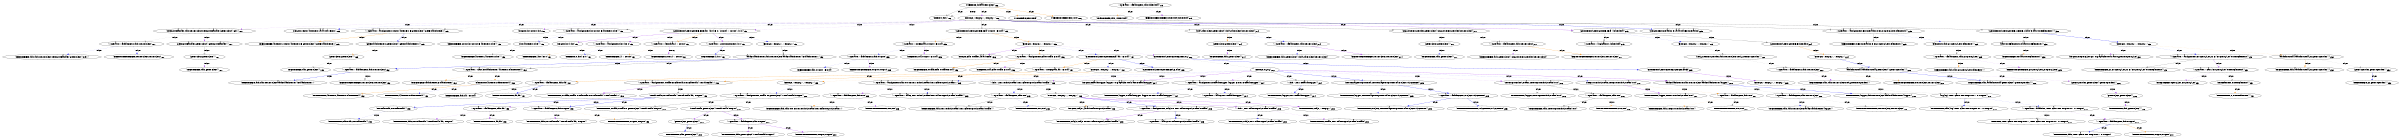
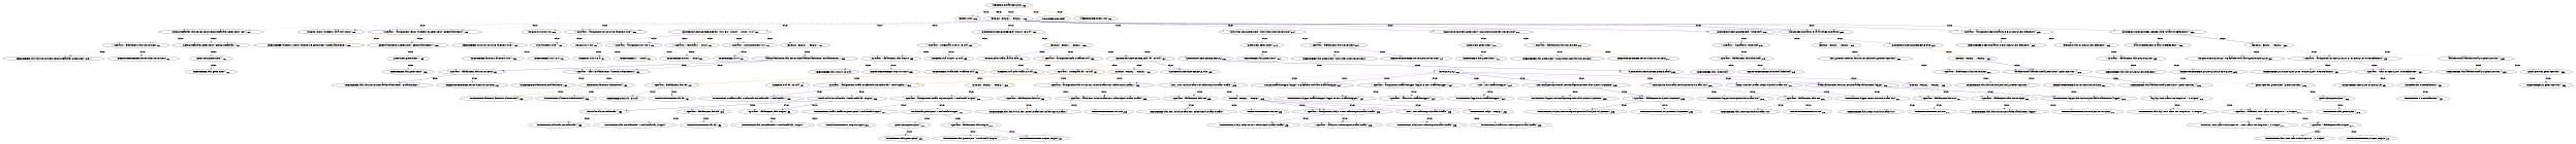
  digraph {
    edge [arrowhead=tee color=blue style=dotted]
    n1 [label=<(METHOD,initializeProject)<SUB>186</SUB>>]
    n2 [label=<(PARAM,this)<SUB>186</SUB>>]
    n3 [label=<(BLOCK,&lt;empty&gt;,&lt;empty&gt;)<SUB>186</SUB>>]
    n4 [label=<(MODIFIER,PRIVATE)>]
    n5 [label=<(METHOD_RETURN,void)<SUB>186</SUB>>]
    n6 [label=<(setInputHandler,this.newProject.setInputHandler(getProject().ge...)<SUB>187</SUB>>]
    n7 [label=<(LOCAL,Vector listeners: java.util.Vector)<SUB>189</SUB>>]
    n8 [label=<(&lt;operator&gt;.assignment,Vector listeners = getProject().getBuildListene...)<SUB>189</SUB>>]
    n9 [label=<(LOCAL,int count: int)<SUB>190</SUB>>]
    n10 [label=<(&lt;operator&gt;.assignment,int count = listeners.size())<SUB>190</SUB>>]
    n11 [label=<(CONTROL_STRUCTURE,FOR,for (int i = 0; Some(i &lt; count); i++))<SUB>191</SUB>>]
    n12 [label=<(CONTROL_STRUCTURE,IF,if (output != null))<SUB>195</SUB>>]
    n13 [label=<(initSubProject,getProject().initSubProject(newProject))<SUB>214</SUB>>]
    n14 [label=<(copyUserProperties,getProject().copyUserProperties(newProject))<SUB>217</SUB>>]
    n15 [label=<(CONTROL_STRUCTURE,IF,if (!inheritAll))<SUB>219</SUB>>]
    n16 [label=<(LOCAL,Enumeration e: java.util.Enumeration)<SUB>229</SUB>>]
    n17 [label=<(&lt;operator&gt;.assignment,Enumeration e = propertySets.elements())<SUB>229</SUB>>]
    n18 [label=<(CONTROL_STRUCTURE,WHILE,while (e.hasMoreElements()))<SUB>230</SUB>>]
    n19 [label=<(&lt;operator&gt;.fieldAccess,this.newProject)<SUB>187</SUB>>]
    n20 [label=<(getInputHandler,getProject().getInputHandler())<SUB>187</SUB>>]
    n21 [label=<(IDENTIFIER,listeners,Vector listeners = getProject().getBuildListene...)<SUB>189</SUB>>]
    n22 [label=<(getBuildListeners,getProject().getBuildListeners())<SUB>189</SUB>>]
    n23 [label=<(IDENTIFIER,count,int count = listeners.size())<SUB>190</SUB>>]
    n24 [label=<(size,listeners.size())<SUB>190</SUB>>]
    n25 [label=<(LOCAL,int i: int)<SUB>191</SUB>>]
    n26 [label=<(&lt;operator&gt;.assignment,int i = 0)<SUB>191</SUB>>]
    n27 [label=<(&lt;operator&gt;.lessThan,i &lt; count)<SUB>191</SUB>>]
-   n28 [label=<(&lt;operator&gt;.postIncrement,i++)<SUB>191</SUB>>]
+   n28 [label=<(&lt;operator&gt;.postIncrement,i++)<SUB>111</SUB>>]
    n29 [label=<(BLOCK,&lt;empty&gt;,&lt;empty&gt;)<SUB>191</SUB>>]
    n30 [label=<(&lt;operator&gt;.notEquals,output != null)<SUB>195</SUB>>]
    n31 [label=<(BLOCK,&lt;empty&gt;,&lt;empty&gt;)<SUB>195</SUB>>]
    n32 [label=<(getProject,getProject())<SUB>214</SUB>>]
    n33 [label=<(&lt;operator&gt;.fieldAccess,this.newProject)<SUB>214</SUB>>]
    n34 [label=<(getProject,getProject())<SUB>217</SUB>>]
    n35 [label=<(&lt;operator&gt;.fieldAccess,this.newProject)<SUB>217</SUB>>]
    n36 [label=<(&lt;operator&gt;.logicalNot,!inheritAll)<SUB>219</SUB>>]
    n37 [label=<(BLOCK,&lt;empty&gt;,&lt;empty&gt;)<SUB>219</SUB>>]
    n38 [label=<(CONTROL_STRUCTURE,ELSE,else)<SUB>224</SUB>>]
    n39 [label=<(IDENTIFIER,e,Enumeration e = propertySets.elements())<SUB>229</SUB>>]
    n40 [label=<(elements,this.propertySets.elements())<SUB>229</SUB>>]
    n41 [label=<(hasMoreElements,e.hasMoreElements())<SUB>230</SUB>>]
    n42 [label=<(BLOCK,&lt;empty&gt;,&lt;empty&gt;)<SUB>230</SUB>>]
    n43 [label=<(IDENTIFIER,this,this.newProject.setInputHandler(getProject().ge...)>]
    n44 [label=<(FIELD_IDENTIFIER,newProject,newProject)<SUB>187</SUB>>]
    n45 [label=<(getProject,getProject())<SUB>187</SUB>>]
    n46 [label=<(IDENTIFIER,this,getProject())<SUB>187</SUB>>]
    n47 [label=<(getProject,getProject())<SUB>189</SUB>>]
    n48 [label=<(IDENTIFIER,this,getProject())<SUB>189</SUB>>]
    n49 [label=<(IDENTIFIER,listeners,listeners.size())<SUB>190</SUB>>]
    n50 [label=<(IDENTIFIER,i,int i = 0)<SUB>191</SUB>>]
    n51 [label=<(LITERAL,0,int i = 0)<SUB>191</SUB>>]
    n52 [label=<(IDENTIFIER,i,i &lt; count)<SUB>191</SUB>>]
    n53 [label=<(IDENTIFIER,count,i &lt; count)<SUB>191</SUB>>]
    n54 [label=<(IDENTIFIER,i,i++)<SUB>191</SUB>>]
    n55 [label=<(addBuildListener,this.newProject.addBuildListener((BuildListener...)<SUB>192</SUB>>]
    n56 [label=<(&lt;operator&gt;.fieldAccess,this.newProject)<SUB>192</SUB>>]
    n57 [label=<(&lt;operator&gt;.cast,(BuildListener) listeners.elementAt(i))<SUB>192</SUB>>]
    n58 [label=<(IDENTIFIER,this,this.newProject.addBuildListener((BuildListener...)>]
    n59 [label=<(FIELD_IDENTIFIER,newProject,newProject)<SUB>192</SUB>>]
    n60 [label=<(TYPE_REF,BuildListener,BuildListener)<SUB>192</SUB>>]
    n61 [label=<(elementAt,listeners.elementAt(i))<SUB>192</SUB>>]
    n62 [label=<(IDENTIFIER,listeners,listeners.elementAt(i))<SUB>192</SUB>>]
    n63 [label=<(IDENTIFIER,i,listeners.elementAt(i))<SUB>192</SUB>>]
    n64 [label=<(&lt;operator&gt;.fieldAccess,this.output)<SUB>195</SUB>>]
    n65 [label=<(LITERAL,null,output != null)<SUB>195</SUB>>]
    n66 [label=<(LOCAL,File outfile: java.io.File)<SUB>196</SUB>>]
    n67 [label=<(&lt;operator&gt;.assignment,File outfile = null)<SUB>196</SUB>>]
    n68 [label=<(CONTROL_STRUCTURE,IF,if (dir != null))<SUB>197</SUB>>]
    n69 [label=<(CONTROL_STRUCTURE,TRY,try)<SUB>202</SUB>>]
    n70 [label=<(IDENTIFIER,this,output != null)>]
    n71 [label=<(FIELD_IDENTIFIER,output,output)<SUB>195</SUB>>]
    n72 [label=<(IDENTIFIER,outfile,File outfile = null)<SUB>196</SUB>>]
    n73 [label=<(LITERAL,null,File outfile = null)<SUB>196</SUB>>]
    n74 [label=<(&lt;operator&gt;.notEquals,dir != null)<SUB>197</SUB>>]
    n75 [label=<(BLOCK,&lt;empty&gt;,&lt;empty&gt;)<SUB>197</SUB>>]
    n76 [label=<(CONTROL_STRUCTURE,ELSE,else)<SUB>199</SUB>>]
    n77 [label=<(BLOCK,try,try)<SUB>202</SUB>>]
    n78 [label=<(CONTROL_STRUCTURE,CATCH,catch)<SUB>209</SUB>>]
    n79 [label=<(&lt;operator&gt;.fieldAccess,this.dir)<SUB>197</SUB>>]
+   n80 [label=<(LITERAL,null,dir != null)<SUB>197</SUB>>]
    n81 [label=<(&lt;operator&gt;.assignment,outfile = FileUtils.newFileUtils().resolveFile(...)<SUB>198</SUB>>]
    n82 [label=<(BLOCK,&lt;empty&gt;,&lt;empty&gt;)<SUB>199</SUB>>]
    n83 [label=<(IDENTIFIER,this,dir != null)>]
    n84 [label=<(FIELD_IDENTIFIER,dir,dir)<SUB>197</SUB>>]
    n85 [label=<(IDENTIFIER,outfile,outfile = FileUtils.newFileUtils().resolveFile(...)<SUB>198</SUB>>]
    n86 [label=<(resolveFile,newFileUtils().resolveFile(dir, output))<SUB>198</SUB>>]
    n87 [label=<(newFileUtils,newFileUtils())<SUB>198</SUB>>]
    n88 [label=<(&lt;operator&gt;.fieldAccess,this.dir)<SUB>198</SUB>>]
    n89 [label=<(&lt;operator&gt;.fieldAccess,this.output)<SUB>198</SUB>>]
    n90 [label=<(IDENTIFIER,FileUtils,newFileUtils())<SUB>198</SUB>>]
    n91 [label=<(IDENTIFIER,this,newFileUtils().resolveFile(dir, output))>]
    n92 [label=<(FIELD_IDENTIFIER,dir,dir)<SUB>198</SUB>>]
    n93 [label=<(IDENTIFIER,this,newFileUtils().resolveFile(dir, output))>]
    n94 [label=<(FIELD_IDENTIFIER,output,output)<SUB>198</SUB>>]
    n95 [label=<(&lt;operator&gt;.assignment,outfile = getProject().resolveFile(output))<SUB>200</SUB>>]
    n96 [label=<(IDENTIFIER,outfile,outfile = getProject().resolveFile(output))<SUB>200</SUB>>]
    n97 [label=<(resolveFile,getProject().resolveFile(output))<SUB>200</SUB>>]
    n98 [label=<(getProject,getProject())<SUB>200</SUB>>]
    n99 [label=<(&lt;operator&gt;.fieldAccess,this.output)<SUB>200</SUB>>]
    n100 [label=<(IDENTIFIER,this,getProject())<SUB>200</SUB>>]
    n101 [label=<(IDENTIFIER,this,getProject().resolveFile(output))>]
    n102 [label=<(FIELD_IDENTIFIER,output,output)<SUB>200</SUB>>]
    n103 [label=<(&lt;operator&gt;.assignment,this.out = new PrintStream(new FileOutputStream...)<SUB>203</SUB>>]
    n104 [label=<(&lt;init&gt;,new PrintStream(new FileOutputStream(outfile)))<SUB>203</SUB>>]
    n105 [label=<(LOCAL,DefaultLogger logger: org.apache.tools.ant.DefaultLogger)<SUB>204</SUB>>]
    n106 [label=<(&lt;operator&gt;.assignment,DefaultLogger logger = new DefaultLogger())<SUB>204</SUB>>]
    n107 [label=<(&lt;init&gt;,new DefaultLogger())<SUB>204</SUB>>]
    n108 [label=<(setMessageOutputLevel,setMessageOutputLevel(Project.MSG_INFO))<SUB>205</SUB>>]
    n109 [label=<(setOutputPrintStream,setOutputPrintStream(out))<SUB>206</SUB>>]
    n110 [label=<(setErrorPrintStream,setErrorPrintStream(out))<SUB>207</SUB>>]
    n111 [label=<(addBuildListener,this.newProject.addBuildListener(logger))<SUB>208</SUB>>]
    n112 [label=<(BLOCK,&lt;empty&gt;,&lt;empty&gt;)<SUB>209</SUB>>]
    n113 [label=<(&lt;operator&gt;.fieldAccess,this.out)<SUB>203</SUB>>]
    n114 [label=<(&lt;operator&gt;.alloc,new PrintStream(new FileOutputStream(outfile)))<SUB>203</SUB>>]
    n115 [label=<(&lt;operator&gt;.fieldAccess,this.out)<SUB>203</SUB>>]
    n116 [label=<(BLOCK,&lt;empty&gt;,&lt;empty&gt;)<SUB>203</SUB>>]
    n117 [label=<(IDENTIFIER,logger,DefaultLogger logger = new DefaultLogger())<SUB>204</SUB>>]
    n118 [label=<(&lt;operator&gt;.alloc,new DefaultLogger())<SUB>204</SUB>>]
    n119 [label=<(IDENTIFIER,logger,new DefaultLogger())<SUB>204</SUB>>]
    n120 [label=<(IDENTIFIER,logger,setMessageOutputLevel(Project.MSG_INFO))<SUB>205</SUB>>]
    n121 [label=<(&lt;operator&gt;.fieldAccess,Project.MSG_INFO)<SUB>205</SUB>>]
    n122 [label=<(IDENTIFIER,logger,setOutputPrintStream(out))<SUB>206</SUB>>]
    n123 [label=<(&lt;operator&gt;.fieldAccess,this.out)<SUB>206</SUB>>]
    n124 [label=<(IDENTIFIER,logger,setErrorPrintStream(out))<SUB>207</SUB>>]
    n125 [label=<(&lt;operator&gt;.fieldAccess,this.out)<SUB>207</SUB>>]
    n126 [label=<(&lt;operator&gt;.fieldAccess,this.newProject)<SUB>208</SUB>>]
    n127 [label=<(IDENTIFIER,logger,this.newProject.addBuildListener(logger))<SUB>208</SUB>>]
    n128 [label=<(IDENTIFIER,this,this.out = new PrintStream(new FileOutputStream...)>]
    n129 [label=<(FIELD_IDENTIFIER,out,out)<SUB>203</SUB>>]
    n130 [label=<(IDENTIFIER,this,new PrintStream(new FileOutputStream(outfile)))>]
    n131 [label=<(FIELD_IDENTIFIER,out,out)<SUB>203</SUB>>]
-   n132 [label=<(LOCAL,$obj0: java.io.FileOutputStream)<SUB>203</SUB>>]
    n133 [label=<(&lt;operator&gt;.assignment,$obj0 = new FileOutputStream(outfile))<SUB>203</SUB>>]
    n134 [label=<(&lt;init&gt;,new FileOutputStream(outfile))<SUB>203</SUB>>]
    n135 [label=<(IDENTIFIER,$obj0,&lt;empty&gt;)<SUB>203</SUB>>]
    n136 [label=<(IDENTIFIER,$obj0,$obj0 = new FileOutputStream(outfile))<SUB>203</SUB>>]
    n137 [label=<(&lt;operator&gt;.alloc,new FileOutputStream(outfile))<SUB>203</SUB>>]
    n138 [label=<(IDENTIFIER,$obj0,new FileOutputStream(outfile))<SUB>203</SUB>>]
    n139 [label=<(IDENTIFIER,outfile,new FileOutputStream(outfile))<SUB>203</SUB>>]
    n140 [label=<(IDENTIFIER,Project,setMessageOutputLevel(Project.MSG_INFO))<SUB>205</SUB>>]
    n141 [label=<(FIELD_IDENTIFIER,MSG_INFO,MSG_INFO)<SUB>205</SUB>>]
    n142 [label=<(IDENTIFIER,this,setOutputPrintStream(out))>]
    n143 [label=<(FIELD_IDENTIFIER,out,out)<SUB>206</SUB>>]
    n144 [label=<(IDENTIFIER,this,setErrorPrintStream(out))>]
    n145 [label=<(FIELD_IDENTIFIER,out,out)<SUB>207</SUB>>]
    n146 [label=<(IDENTIFIER,this,this.newProject.addBuildListener(logger))>]
    n147 [label=<(FIELD_IDENTIFIER,newProject,newProject)<SUB>208</SUB>>]
    n148 [label=<(log,log(&quot;Ant: Can't set output to &quot; + output))<SUB>210</SUB>>]
    n149 [label=<(IDENTIFIER,this,log(&quot;Ant: Can't set output to &quot; + output))<SUB>210</SUB>>]
    n150 [label=<(&lt;operator&gt;.addition,&quot;Ant: Can't set output to &quot; + output)<SUB>210</SUB>>]
    n151 [label=<(LITERAL,&quot;Ant: Can't set output to &quot;,&quot;Ant: Can't set output to &quot; + output)<SUB>210</SUB>>]
    n152 [label=<(&lt;operator&gt;.fieldAccess,this.output)<SUB>210</SUB>>]
    n153 [label=<(IDENTIFIER,this,&quot;Ant: Can't set output to &quot; + output)>]
    n154 [label=<(FIELD_IDENTIFIER,output,output)<SUB>210</SUB>>]
    n155 [label=<(IDENTIFIER,this,getProject())<SUB>214</SUB>>]
    n156 [label=<(IDENTIFIER,this,getProject().initSubProject(newProject))>]
    n157 [label=<(FIELD_IDENTIFIER,newProject,newProject)<SUB>214</SUB>>]
    n158 [label=<(IDENTIFIER,this,getProject())<SUB>217</SUB>>]
    n159 [label=<(IDENTIFIER,this,getProject().copyUserProperties(newProject))>]
    n160 [label=<(FIELD_IDENTIFIER,newProject,newProject)<SUB>217</SUB>>]
    n161 [label=<(&lt;operator&gt;.fieldAccess,this.inheritAll)<SUB>219</SUB>>]
    n162 [label=<(setSystemProperties,this.newProject.setSystemProperties())<SUB>222</SUB>>]
    n163 [label=<(BLOCK,&lt;empty&gt;,&lt;empty&gt;)<SUB>224</SUB>>]
    n164 [label=<(IDENTIFIER,this,!inheritAll)>]
    n165 [label=<(FIELD_IDENTIFIER,inheritAll,inheritAll)<SUB>219</SUB>>]
    n166 [label=<(&lt;operator&gt;.fieldAccess,this.newProject)<SUB>222</SUB>>]
    n167 [label=<(IDENTIFIER,this,this.newProject.setSystemProperties())>]
    n168 [label=<(FIELD_IDENTIFIER,newProject,newProject)<SUB>222</SUB>>]
    n169 [label=<(addAlmostAll,addAlmostAll(getProject().getProperties()))<SUB>226</SUB>>]
    n170 [label=<(IDENTIFIER,this,addAlmostAll(getProject().getProperties()))<SUB>226</SUB>>]
    n171 [label=<(getProperties,getProject().getProperties())<SUB>226</SUB>>]
    n172 [label=<(getProject,getProject())<SUB>226</SUB>>]
    n173 [label=<(IDENTIFIER,this,getProject())<SUB>226</SUB>>]
    n174 [label=<(&lt;operator&gt;.fieldAccess,this.propertySets)<SUB>229</SUB>>]
    n175 [label=<(IDENTIFIER,this,this.propertySets.elements())>]
    n176 [label=<(FIELD_IDENTIFIER,propertySets,propertySets)<SUB>229</SUB>>]
-   n177 [label=<(IDENTIFIER,e,e.hasMoreElements())<SUB>230</SUB>>]
    n178 [label=<(LOCAL,PropertySet ps: org.apache.tools.ant.types.PropertySet)<SUB>231</SUB>>]
    n179 [label=<(&lt;operator&gt;.assignment,PropertySet ps = (PropertySet) e.nextElement())<SUB>231</SUB>>]
    n180 [label=<(addAlmostAll,addAlmostAll(ps.getProperties()))<SUB>232</SUB>>]
    n181 [label=<(IDENTIFIER,ps,PropertySet ps = (PropertySet) e.nextElement())<SUB>231</SUB>>]
    n182 [label=<(&lt;operator&gt;.cast,(PropertySet) e.nextElement())<SUB>231</SUB>>]
    n183 [label=<(IDENTIFIER,this,addAlmostAll(ps.getProperties()))<SUB>232</SUB>>]
    n184 [label=<(getProperties,getProperties())<SUB>232</SUB>>]
    n185 [label=<(TYPE_REF,PropertySet,PropertySet)<SUB>231</SUB>>]
    n186 [label=<(nextElement,e.nextElement())<SUB>231</SUB>>]
    n187 [label=<(IDENTIFIER,e,e.nextElement())<SUB>231</SUB>>]
    n188 [label=<(IDENTIFIER,ps,getProperties())<SUB>232</SUB>>]
    n1 -> n2 [color=gray40 label="AST: " style=solid]
    n1 -> n2 [arrowhead=normal color=gray40 label="DDG: "]
    n1 -> n3 [color=purple label="AST: "]
    n1 -> n4 [color=darkorange label="AST: "]
    n1 -> n5 [color=darkorange label="AST: " style=solid]
    n3 -> n6 [color=purple label="AST: "]
    n3 -> n7 [arrowhead=normal label="AST: "]
    n3 -> n8 [arrowhead=normal color=gray40 label="AST: "]
    n3 -> n9 [color=purple label="AST: "]
    n3 -> n10 [arrowhead=normal color=gray40 label="AST: "]
    n3 -> n11 [color=purple label="AST: "]
    n3 -> n12 [color=gray40 label="AST: " style=solid]
    n3 -> n13 [color=gray40 label="AST: "]
    n3 -> n14 [arrowhead=normal color=gray40 label="AST: " style=solid]
    n3 -> n15 [arrowhead=normal color=purple label="AST: " style=solid]
    n3 -> n16 [label="AST: " style=solid]
    n3 -> n17 [color=gray40 label="AST: " style=solid]
    n3 -> n18 [color=gray40 label="AST: " style=solid]
    n6 -> n19 [color=gray40 label="AST: "]
    n6 -> n20 [arrowhead=normal color=purple label="AST: "]
    n8 -> n21 [arrowhead=normal color=darkorange label="AST: " style=solid]
    n8 -> n22 [label="AST: " style=solid]
    n10 -> n23 [arrowhead=normal color=gray40 label="AST: "]
    n10 -> n24 [label="AST: "]
    n11 -> n25 [color=purple label="AST: " style=solid]
    n11 -> n26 [arrowhead=normal color=purple label="AST: "]
    n11 -> n27 [color=darkorange label="AST: " style=solid]
    n11 -> n28 [color=purple label="AST: " style=solid]
    n11 -> n29 [arrowhead=normal label="AST: "]
    n12 -> n30 [color=darkorange label="AST: "]
    n12 -> n31 [color=darkorange label="AST: " style=solid]
    n13 -> n32 [arrowhead=normal color=darkorange label="AST: " style=solid]
    n13 -> n33 [arrowhead=normal label="AST: "]
    n14 -> n34 [color=gray40 label="AST: "]
    n14 -> n35 [color=gray40 label="AST: "]
    n15 -> n36 [arrowhead=normal color=gray40 label="AST: " style=solid]
    n15 -> n37 [arrowhead=normal label="AST: "]
    n15 -> n38 [arrowhead=normal color=gray40 label="AST: " style=solid]
    n17 -> n39 [arrowhead=normal color=gray40 label="AST: " style=solid]
    n17 -> n40 [arrowhead=normal label="AST: "]
    n18 -> n41 [color=gray40 label="AST: "]
    n18 -> n42 [label="AST: " style=solid]
    n19 -> n43 [arrowhead=normal label="AST: "]
    n19 -> n44 [arrowhead=normal label="AST: "]
    n20 -> n45 [color=gray40 label="AST: " style=solid]
    n22 -> n47 [color=darkorange label="AST: "]
    n24 -> n49 [color=gray40 label="AST: "]
    n26 -> n50 [color=darkorange label="AST: "]
    n26 -> n51 [label="AST: "]
    n27 -> n52 [color=darkorange label="AST: "]
    n27 -> n53 [arrowhead=normal color=purple label="DDG: " style=solid]
    n28 -> n54 [label="AST: " style=solid]
    n29 -> n55 [arrowhead=normal color=gray40 label="AST: " style=solid]
    n30 -> n64 [label="AST: "]
    n30 -> n65 [arrowhead=normal color=purple label="AST: " style=solid]
    n31 -> n66 [arrowhead=normal color=purple label="AST: " style=solid]
    n31 -> n67 [color=darkorange label="AST: " style=solid]
    n31 -> n68 [arrowhead=normal label="AST: "]
    n31 -> n69 [color=purple label="AST: "]
    n32 -> n155 [arrowhead=normal color=purple label="AST: "]
    n33 -> n156 [label="AST: "]
    n33 -> n157 [arrowhead=normal color=purple label="AST: " style=solid]
    n34 -> n158 [label="AST: "]
    n35 -> n159 [color=purple label="AST: "]
    n35 -> n160 [arrowhead=normal color=darkorange label="AST: " style=solid]
+   n36 -> n161 [color=purple label="AST: "]
    n37 -> n162 [arrowhead=normal color=gray40 label="AST: "]
    n38 -> n163 [color=darkorange label="AST: " style=solid]
    n40 -> n174 [arrowhead=normal color=gray40 label="AST: "]
-   n41 -> n177 [color=darkorange label="AST: "]
    n42 -> n178 [color=purple label="AST: "]
    n42 -> n179 [arrowhead=normal label="AST: "]
    n42 -> n180 [color=darkorange label="AST: "]
    n45 -> n46 [arrowhead=normal color=purple label="AST: "]
    n47 -> n48 [color=gray40 label="AST: "]
    n55 -> n56 [arrowhead=normal label="AST: " style=solid]
    n55 -> n57 [arrowhead=normal color=gray40 label="AST: " style=solid]
    n56 -> n58 [label="AST: " style=solid]
    n56 -> n59 [arrowhead=normal color=gray40 label="AST: "]
    n57 -> n60 [arrowhead=normal color=darkorange label="AST: "]
    n57 -> n61 [color=darkorange label="AST: "]
    n61 -> n62 [color=darkorange label="AST: " style=solid]
    n61 -> n63 [label="AST: "]
    n64 -> n70 [arrowhead=normal label="AST: "]
    n64 -> n71 [color=purple label="AST: " style=solid]
    n67 -> n72 [arrowhead=normal color=darkorange label="AST: " style=solid]
    n67 -> n73 [arrowhead=normal color=purple label="AST: "]
    n68 -> n74 [arrowhead=normal color=darkorange label="AST: " style=solid]
    n68 -> n75 [label="AST: "]
    n68 -> n76 [arrowhead=normal label="AST: " style=solid]
    n69 -> n77 [color=gray40 label="AST: "]
    n69 -> n78 [arrowhead=normal label="AST: " style=solid]
    n74 -> n79 [arrowhead=normal color=darkorange label="AST: " style=solid]
+   n74 -> n80 [color=purple label="AST: "]
    n75 -> n81 [arrowhead=normal color=darkorange label="AST: " style=solid]
    n76 -> n82 [arrowhead=normal color=darkorange label="AST: "]
    n77 -> n103 [label="AST: "]
    n77 -> n104 [color=purple label="AST: "]
    n77 -> n105 [color=purple label="AST: " style=solid]
    n77 -> n106 [color=purple label="AST: "]
    n77 -> n107 [arrowhead=normal color=gray40 label="AST: " style=solid]
    n77 -> n108 [label="AST: " style=solid]
    n77 -> n109 [arrowhead=normal color=purple label="AST: "]
    n77 -> n110 [label="AST: "]
    n77 -> n111 [arrowhead=normal color=purple label="AST: " style=solid]
    n78 -> n112 [arrowhead=normal color=purple label="AST: " style=solid]
    n79 -> n83 [arrowhead=normal color=gray40 label="AST: " style=solid]
    n79 -> n84 [arrowhead=normal label="AST: " style=solid]
    n81 -> n85 [arrowhead=normal color=purple label="AST: " style=solid]
    n81 -> n86 [color=gray40 label="AST: " style=solid]
    n82 -> n95 [label="AST: "]
    n86 -> n87 [label="AST: " style=solid]
    n86 -> n88 [color=purple label="AST: "]
    n86 -> n89 [label="AST: " style=solid]
    n87 -> n90 [arrowhead=normal label="AST: "]
    n88 -> n91 [arrowhead=normal color=purple label="AST: "]
    n88 -> n92 [arrowhead=normal color=purple label="AST: "]
    n89 -> n93 [arrowhead=normal color=purple label="AST: "]
    n89 -> n94 [color=darkorange label="AST: "]
    n95 -> n96 [color=gray40 label="AST: " style=solid]
    n95 -> n97 [color=gray40 label="AST: "]
    n97 -> n98 [color=purple label="AST: " style=solid]
    n97 -> n99 [color=purple label="AST: " style=solid]
    n98 -> n100 [arrowhead=normal label="AST: " style=solid]
    n99 -> n101 [color=purple label="AST: " style=solid]
    n99 -> n102 [arrowhead=normal color=purple label="AST: " style=solid]
    n103 -> n113 [arrowhead=normal color=purple label="AST: "]
    n103 -> n114 [label="AST: "]
    n104 -> n115 [arrowhead=normal label="AST: "]
    n104 -> n116 [arrowhead=normal color=gray40 label="AST: "]
    n106 -> n117 [arrowhead=normal label="AST: "]
    n106 -> n118 [label="AST: "]
    n107 -> n119 [arrowhead=normal label="AST: " style=solid]
    n108 -> n120 [label="AST: "]
    n108 -> n121 [arrowhead=normal label="AST: " style=solid]
    n109 -> n122 [color=gray40 label="AST: "]
    n109 -> n123 [arrowhead=normal color=gray40 label="AST: " style=solid]
    n110 -> n124 [arrowhead=normal color=purple label="AST: " style=solid]
    n110 -> n125 [arrowhead=normal color=darkorange label="AST: "]
    n111 -> n126 [color=gray40 label="AST: "]
    n111 -> n127 [arrowhead=normal label="AST: " style=solid]
    n112 -> n148 [color=gray40 label="AST: "]
    n113 -> n128 [arrowhead=normal color=darkorange label="AST: "]
    n113 -> n129 [color=purple label="AST: "]
    n115 -> n130 [arrowhead=normal color=gray40 label="AST: " style=solid]
    n115 -> n131 [label="AST: "]
-   n116 -> n132 [color=darkorange label="AST: "]
    n116 -> n133 [label="AST: " style=solid]
    n116 -> n134 [color=purple label="AST: " style=solid]
    n116 -> n135 [arrowhead=normal color=purple label="AST: " style=solid]
    n121 -> n140 [arrowhead=normal label="AST: " style=solid]
    n121 -> n141 [label="AST: " style=solid]
    n123 -> n142 [arrowhead=normal color=gray40 label="AST: " style=solid]
    n123 -> n143 [color=darkorange label="AST: "]
    n125 -> n144 [color=darkorange label="AST: "]
    n125 -> n145 [arrowhead=normal color=gray40 label="AST: " style=solid]
    n126 -> n146 [label="AST: "]
    n126 -> n147 [arrowhead=normal color=gray40 label="AST: "]
    n133 -> n136 [arrowhead=normal color=purple label="AST: " style=solid]
    n133 -> n137 [arrowhead=normal label="AST: " style=solid]
    n134 -> n138 [label="AST: "]
    n134 -> n139 [color=purple label="AST: "]
    n148 -> n149 [label="AST: " style=solid]
    n148 -> n150 [label="AST: "]
    n150 -> n151 [arrowhead=normal color=gray40 label="AST: "]
    n150 -> n152 [arrowhead=normal color=purple label="AST: "]
    n152 -> n153 [label="AST: " style=solid]
    n152 -> n154 [color=darkorange label="AST: " style=solid]
    n161 -> n164 [color=darkorange label="AST: "]
    n161 -> n165 [arrowhead=normal color=purple label="AST: "]
    n162 -> n166 [arrowhead=normal color=gray40 label="AST: "]
    n163 -> n169 [label="AST: " style=solid]
    n166 -> n167 [arrowhead=normal color=purple label="AST: "]
    n166 -> n168 [color=darkorange label="AST: "]
    n169 -> n170 [label="AST: " style=solid]
    n169 -> n171 [color=purple label="AST: "]
    n171 -> n172 [arrowhead=normal color=purple label="AST: "]
    n172 -> n173 [arrowhead=normal color=purple label="AST: "]
    n174 -> n175 [arrowhead=normal color=darkorange label="AST: " style=solid]
    n174 -> n176 [arrowhead=normal color=purple label="AST: "]
    n179 -> n181 [arrowhead=normal color=gray40 label="AST: " style=solid]
    n179 -> n182 [color=purple label="AST: " style=solid]
    n180 -> n183 [arrowhead=normal color=darkorange label="AST: " style=solid]
    n180 -> n184 [color=gray40 label="AST: "]
    n182 -> n185 [color=purple label="AST: "]
    n182 -> n186 [color=gray40 label="AST: "]
    n184 -> n188 [label="AST: " style=solid]
    n186 -> n187 [color=darkorange label="AST: "]
  }
